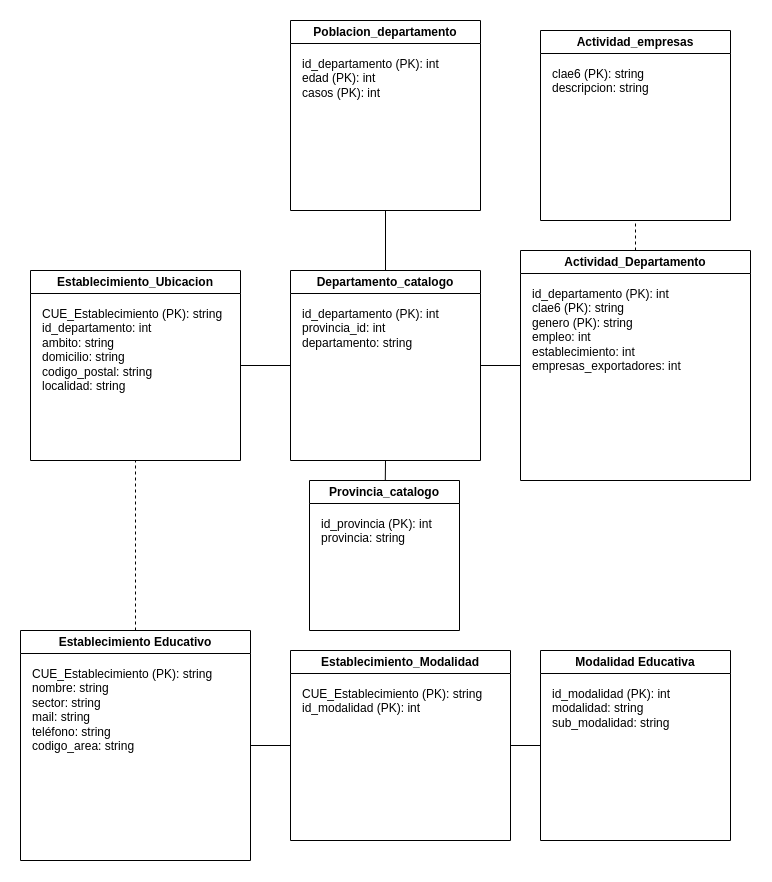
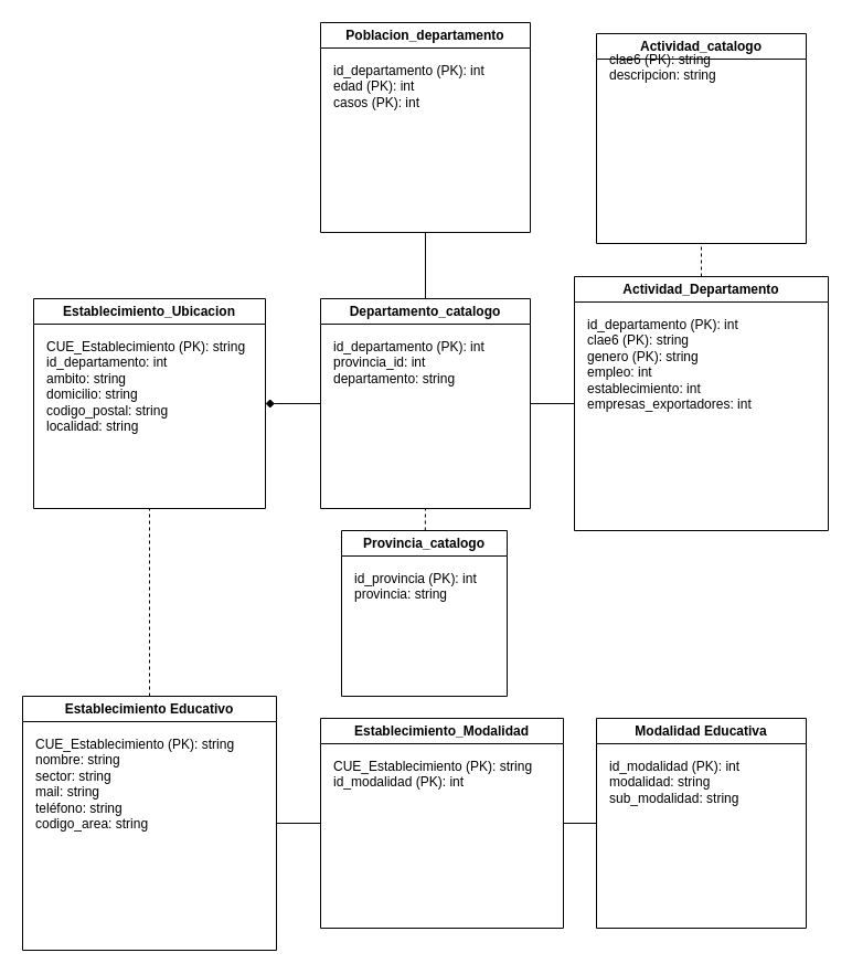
  <mxCell id="0" />
  <mxCell id="1" parent="0" />
  <mxCell id="2" value="Establecimiento Educativo" style="swimlane;whiteSpace=wrap;html=1;" parent="1" vertex="1"><mxGeometry x="20" y="630" width="230" height="230" as="geometry" /></mxCell>
  <mxCell id="3" value="CUE_Establecimiento (PK): string&lt;div&gt;&lt;div&gt;nombre: string&lt;/div&gt;&lt;div&gt;sector: string&lt;/div&gt;&lt;div&gt;mail: string&lt;/div&gt;&lt;/div&gt;&lt;div&gt;teléfono: string&lt;/div&gt;&lt;div&gt;&lt;div&gt;codigo_area: string&lt;/div&gt;&lt;/div&gt;&lt;div&gt;&lt;br&gt;&lt;/div&gt;" style="text;html=1;align=left;verticalAlign=top;whiteSpace=wrap;rounded=0;" parent="1" vertex="1"><mxGeometry x="30" y="660" width="210" height="190" as="geometry" /></mxCell>
  <mxCell id="4" value="Modalidad Educativa" style="swimlane;whiteSpace=wrap;html=1;" parent="1" vertex="1"><mxGeometry x="540" y="650" width="190" height="190" as="geometry" /></mxCell>
  <mxCell id="5" value="id_modalidad (PK): int&lt;div&gt;modalidad: string&lt;/div&gt;&lt;div&gt;sub_modalidad: string&lt;/div&gt;" style="text;html=1;align=left;verticalAlign=top;whiteSpace=wrap;rounded=0;" parent="4" vertex="1"><mxGeometry x="10" y="30" width="165.79" height="150" as="geometry" /></mxCell>
  <mxCell id="6" value="Establecimiento_Modalidad" style="swimlane;whiteSpace=wrap;html=1;" parent="1" vertex="1"><mxGeometry x="290" y="650" width="220" height="190" as="geometry" /></mxCell>
  <mxCell id="7" value="&lt;div&gt;CUE_Establecimiento (PK): string&lt;/div&gt;id_modalidad (PK): int&lt;div&gt;&lt;br&gt;&lt;/div&gt;" style="text;html=1;align=left;verticalAlign=top;whiteSpace=wrap;rounded=0;" parent="6" vertex="1"><mxGeometry x="10" y="30" width="200" height="150" as="geometry" /></mxCell>
  <mxCell id="8" value="" style="endArrow=none;html=1;rounded=0;exitX=0;exitY=0.5;exitDx=0;exitDy=0;entryX=1;entryY=0.5;entryDx=0;entryDy=0;" parent="1" source="6" target="2" edge="1"><mxGeometry width="50" height="50" relative="1" as="geometry"><mxPoint x="320" y="780" as="sourcePoint" /><mxPoint x="370" y="730" as="targetPoint" /></mxGeometry></mxCell>
  <mxCell id="9" value="" style="endArrow=none;html=1;rounded=0;exitX=0;exitY=0.5;exitDx=0;exitDy=0;" parent="1" source="4" edge="1"><mxGeometry width="50" height="50" relative="1" as="geometry"><mxPoint x="530" y="744.66" as="sourcePoint" /><mxPoint x="510" y="745" as="targetPoint" /></mxGeometry></mxCell>
  <mxCell id="10" value="Establecimiento_Ubicacion" style="swimlane;whiteSpace=wrap;html=1;" parent="1" vertex="1"><mxGeometry x="30" y="270" width="210" height="190" as="geometry" /></mxCell>
  <mxCell id="11" value="&lt;div&gt;CUE_Establecimiento (PK): string&lt;/div&gt;&lt;div&gt;id_departamento: int&lt;/div&gt;&lt;div&gt;&lt;span style=&quot;background-color: transparent; color: light-dark(rgb(0, 0, 0), rgb(255, 255, 255));&quot;&gt;ambito: string&lt;/span&gt;&lt;/div&gt;&lt;div&gt;domicilio: string&lt;/div&gt;&lt;div&gt;codigo_postal: string&lt;/div&gt;&lt;div&gt;&lt;span style=&quot;background-color: transparent; color: light-dark(rgb(0, 0, 0), rgb(255, 255, 255));&quot;&gt;localidad: string&lt;/span&gt;&lt;/div&gt;&lt;div&gt;&lt;br&gt;&lt;/div&gt;" style="text;html=1;align=left;verticalAlign=top;whiteSpace=wrap;rounded=0;" parent="10" vertex="1"><mxGeometry x="10" y="30" width="190" height="150" as="geometry" /></mxCell>
  <mxCell id="12" value="" style="endArrow=none;html=1;rounded=0;entryX=0.5;entryY=1;entryDx=0;entryDy=0;exitX=0.5;exitY=0;exitDx=0;exitDy=0;dashed=1;" parent="1" source="2" target="10" edge="1"><mxGeometry width="50" height="50" relative="1" as="geometry"><mxPoint x="280" y="540" as="sourcePoint" /><mxPoint x="330" y="490" as="targetPoint" /></mxGeometry></mxCell>
  <mxCell id="13" value="Actividad_Departamento" style="swimlane;whiteSpace=wrap;html=1;" parent="1" vertex="1"><mxGeometry x="520" y="250" width="230" height="230" as="geometry" /></mxCell>
  <mxCell id="14" value="&lt;div&gt;id_departamento (PK): int&lt;/div&gt;clae6 (PK): string&lt;div&gt;&lt;span style=&quot;background-color: transparent; color: light-dark(rgb(0, 0, 0), rgb(255, 255, 255));&quot;&gt;genero (PK): string&lt;/span&gt;&lt;span style=&quot;background-color: transparent; color: light-dark(rgb(0, 0, 0), rgb(255, 255, 255)); white-space: pre;&quot;&gt;&#09;&lt;/span&gt;&lt;/div&gt;&lt;div&gt;empleo: int&lt;/div&gt;&lt;div&gt;establecimiento: int&lt;/div&gt;&lt;div&gt;empresas_exportadores: int&lt;/div&gt;" style="text;html=1;align=left;verticalAlign=top;whiteSpace=wrap;rounded=0;" parent="1" vertex="1"><mxGeometry x="530" y="280" width="210" height="190" as="geometry" /></mxCell>
  <mxCell id="15" value="Departamento_catalogo" style="swimlane;whiteSpace=wrap;html=1;" parent="1" vertex="1"><mxGeometry x="290" y="270" width="190" height="190" as="geometry" /></mxCell>
  <mxCell id="16" value="&lt;div&gt;id_departamento (PK): int&lt;/div&gt;&lt;div&gt;provincia_id: int&lt;/div&gt;&lt;div&gt;departamento: string&lt;/div&gt;" style="text;html=1;align=left;verticalAlign=top;whiteSpace=wrap;rounded=0;" parent="15" vertex="1"><mxGeometry x="10" y="30" width="165.79" height="150" as="geometry" /></mxCell>
  <mxCell id="17" value="" style="endArrow=none;html=1;rounded=0;entryX=1;entryY=0.5;entryDx=0;entryDy=0;exitX=0;exitY=0.5;exitDx=0;exitDy=0;" parent="1" source="13" target="15" edge="1"><mxGeometry width="50" height="50" relative="1" as="geometry"><mxPoint x="520" y="360" as="sourcePoint" /><mxPoint x="670" y="350" as="targetPoint" /></mxGeometry></mxCell>
- <mxCell id="18" value="Actividad_empresas" style="swimlane;whiteSpace=wrap;html=1;" parent="1" vertex="1"><mxGeometry x="540" y="30" width="190" height="190" as="geometry" /></mxCell>
- <mxCell id="19" value="clae6 (PK): string&lt;div&gt;&lt;span style=&quot;background-color: transparent; color: light-dark(rgb(0, 0, 0), rgb(255, 255, 255));&quot;&gt;descripcion: string&lt;/span&gt;&lt;/div&gt;" style="text;html=1;align=left;verticalAlign=top;whiteSpace=wrap;rounded=0;" parent="18" vertex="1"><mxGeometry x="10" y="30" width="165.79" height="150" as="geometry" /></mxCell>
+ <mxCell id="18" value="Actividad_catalogo" style="swimlane;whiteSpace=wrap;html=1;" parent="1" vertex="1"><mxGeometry x="540" y="30" width="190" height="190" as="geometry" /></mxCell>
+ <mxCell id="19" value="clae6 (PK): string&lt;div&gt;&lt;span style=&quot;background-color: transparent; color: light-dark(rgb(0, 0, 0), rgb(255, 255, 255));&quot;&gt;descripcion: string&lt;/span&gt;&lt;/div&gt;" style="text;html=1;align=left;verticalAlign=top;whiteSpace=wrap;rounded=0;" parent="18" vertex="1"><mxGeometry x="10" y="10" width="165.79" height="150" as="geometry" /></mxCell>
  <mxCell id="20" value="" style="endArrow=none;html=1;rounded=0;entryX=0.5;entryY=1;entryDx=0;entryDy=0;exitX=0.5;exitY=0;exitDx=0;exitDy=0;dashed=1;" parent="1" source="13" target="18" edge="1"><mxGeometry width="50" height="50" relative="1" as="geometry"><mxPoint x="210" y="-80" as="sourcePoint" /><mxPoint x="260" y="-130" as="targetPoint" /></mxGeometry></mxCell>
  <mxCell id="21" value="Poblacion_departamento" style="swimlane;whiteSpace=wrap;html=1;" parent="1" vertex="1"><mxGeometry x="290" y="20" width="190" height="190" as="geometry" /></mxCell>
  <mxCell id="22" value="id_departamento (PK): int&lt;div&gt;&lt;span style=&quot;background-color: transparent; color: light-dark(rgb(0, 0, 0), rgb(255, 255, 255));&quot;&gt;edad (PK): int&lt;/span&gt;&lt;/div&gt;&lt;div&gt;&lt;span style=&quot;background-color: transparent; color: light-dark(rgb(0, 0, 0), rgb(255, 255, 255));&quot;&gt;casos (PK): int&lt;/span&gt;&lt;/div&gt;" style="text;html=1;align=left;verticalAlign=top;whiteSpace=wrap;rounded=0;" parent="21" vertex="1"><mxGeometry x="10" y="30" width="165.79" height="150" as="geometry" /></mxCell>
  <mxCell id="23" value="" style="endArrow=none;html=1;rounded=0;entryX=0.5;entryY=1;entryDx=0;entryDy=0;exitX=0.5;exitY=0;exitDx=0;exitDy=0;" parent="1" source="15" target="21" edge="1"><mxGeometry width="50" height="50" relative="1" as="geometry"><mxPoint x="300" y="260" as="sourcePoint" /><mxPoint x="350" y="210" as="targetPoint" /></mxGeometry></mxCell>
- <mxCell id="24" value="" style="endArrow=none;html=1;rounded=0;exitX=0;exitY=0.5;exitDx=0;exitDy=0;entryX=1;entryY=0.5;entryDx=0;entryDy=0;" parent="1" source="15" target="10" edge="1"><mxGeometry width="50" height="50" relative="1" as="geometry"><mxPoint x="400" y="400" as="sourcePoint" /><mxPoint x="450" y="350" as="targetPoint" /></mxGeometry></mxCell>
+ <mxCell id="24" value="" style="endArrow=diamond;html=1;rounded=0;exitX=0;exitY=0.5;exitDx=0;exitDy=0;entryX=1;entryY=0.5;entryDx=0;entryDy=0;" parent="1" source="15" target="10" edge="1"><mxGeometry width="50" height="50" relative="1" as="geometry"><mxPoint x="400" y="400" as="sourcePoint" /><mxPoint x="450" y="350" as="targetPoint" /></mxGeometry></mxCell>
  <mxCell id="25" value="Provincia_catalogo" style="swimlane;whiteSpace=wrap;html=1;" parent="1" vertex="1"><mxGeometry x="309" y="480" width="150" height="150" as="geometry" /></mxCell>
  <mxCell id="26" value="&lt;div&gt;&lt;span style=&quot;background-color: transparent; color: light-dark(rgb(0, 0, 0), rgb(255, 255, 255));&quot;&gt;id_provincia (PK): int&lt;/span&gt;&lt;/div&gt;&lt;div&gt;&lt;span style=&quot;background-color: transparent; color: light-dark(rgb(0, 0, 0), rgb(255, 255, 255));&quot;&gt;provincia: string&lt;/span&gt;&lt;/div&gt;&lt;div&gt;&lt;br&gt;&lt;/div&gt;" style="text;html=1;align=left;verticalAlign=top;whiteSpace=wrap;rounded=0;" parent="25" vertex="1"><mxGeometry x="10" y="30" width="130" height="110" as="geometry" /></mxCell>
- <mxCell id="27" value="" style="endArrow=none;html=1;rounded=0;entryX=0.5;entryY=1;entryDx=0;entryDy=0;" parent="1" source="25" target="15" edge="1"><mxGeometry width="50" height="50" relative="1" as="geometry"><mxPoint x="310" y="580" as="sourcePoint" /><mxPoint x="360" y="530" as="targetPoint" /></mxGeometry></mxCell>
+ <mxCell id="27" value="" style="endArrow=none;html=1;rounded=0;entryX=0.5;entryY=1;entryDx=0;entryDy=0;dashed=1;" parent="1" source="25" target="15" edge="1"><mxGeometry width="50" height="50" relative="1" as="geometry"><mxPoint x="310" y="580" as="sourcePoint" /><mxPoint x="360" y="530" as="targetPoint" /></mxGeometry></mxCell>
